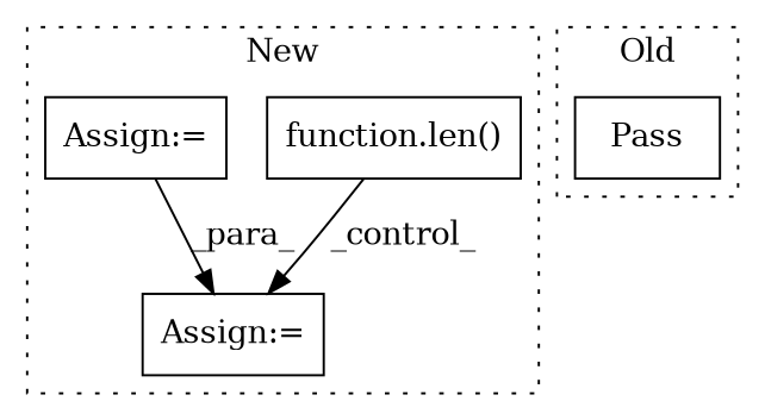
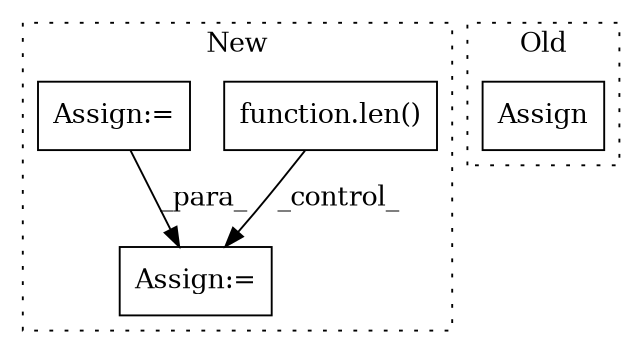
  digraph {
    node [a=68 l=4 shape=box]
    n1 [a=75 l="4,1" label="function.len()" s="14907,14929"]
    n2 [label="Assign:=" s=14981]
    n3 [l=3 label="Assign:=" s=14873]
-   n4 [a=62 label=Pass s=14714]
+   n4 [a=62 label=Assign s=14714]
    subgraph cluster_1 {
      label=New
      style=dotted
      n1
      n2
      n3
    }
    subgraph cluster_2 {
      label=Old
      style=dotted
      n4
    }
    n1 -> n2 [label=_control_]
    n3 -> n2 [label=_para_]
  }
